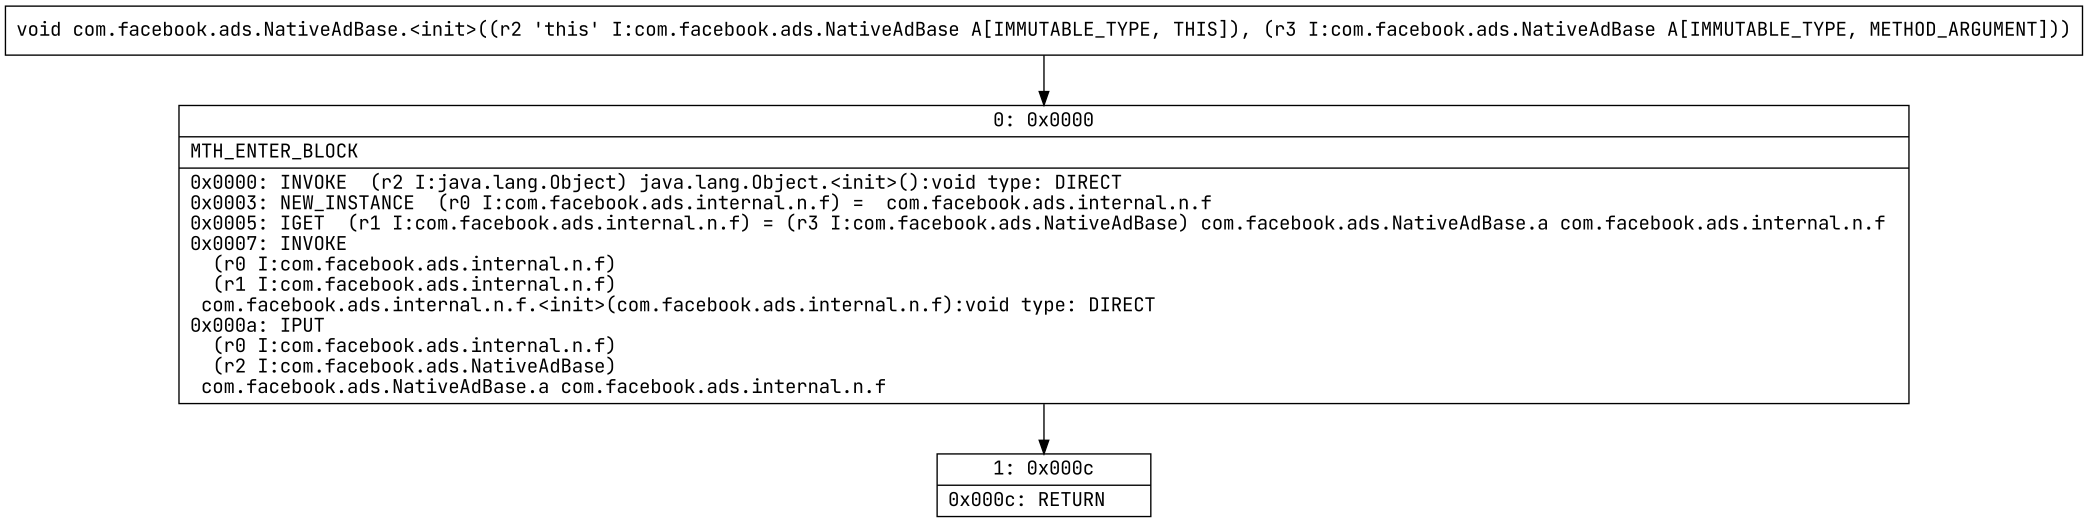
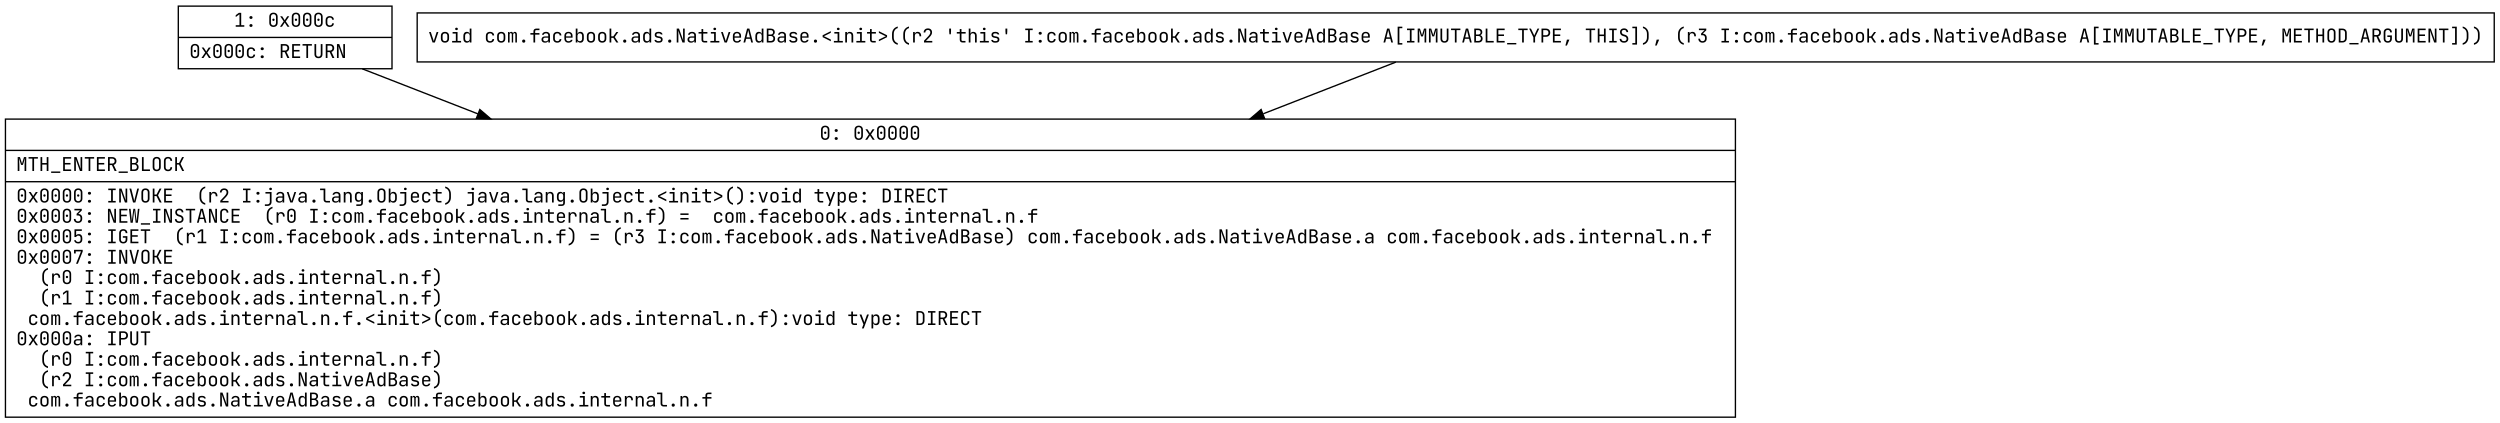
  digraph {
    fontname="JetBrains Mono"
    node [shape=record fontname="JetBrains Mono"]
    edge [fontname="JetBrains Mono"]
    n1 [label="{0\:\ 0x0000|MTH_ENTER_BLOCK\l|0x0000: INVOKE  (r2 I:java.lang.Object) java.lang.Object.\<init\>():void type: DIRECT \l0x0003: NEW_INSTANCE  (r0 I:com.facebook.ads.internal.n.f) =  com.facebook.ads.internal.n.f \l0x0005: IGET  (r1 I:com.facebook.ads.internal.n.f) = (r3 I:com.facebook.ads.NativeAdBase) com.facebook.ads.NativeAdBase.a com.facebook.ads.internal.n.f \l0x0007: INVOKE  \l  (r0 I:com.facebook.ads.internal.n.f)\l  (r1 I:com.facebook.ads.internal.n.f)\l com.facebook.ads.internal.n.f.\<init\>(com.facebook.ads.internal.n.f):void type: DIRECT \l0x000a: IPUT  \l  (r0 I:com.facebook.ads.internal.n.f)\l  (r2 I:com.facebook.ads.NativeAdBase)\l com.facebook.ads.NativeAdBase.a com.facebook.ads.internal.n.f \l}"]
    n2 [label="{1\:\ 0x000c|0x000c: RETURN   \l}"]
    n3 [label="{void com.facebook.ads.NativeAdBase.\<init\>((r2 'this' I:com.facebook.ads.NativeAdBase A[IMMUTABLE_TYPE, THIS]), (r3 I:com.facebook.ads.NativeAdBase A[IMMUTABLE_TYPE, METHOD_ARGUMENT])) }"]
-   n1 -> n2
+   n2 -> n1
    n3 -> n1
  }
